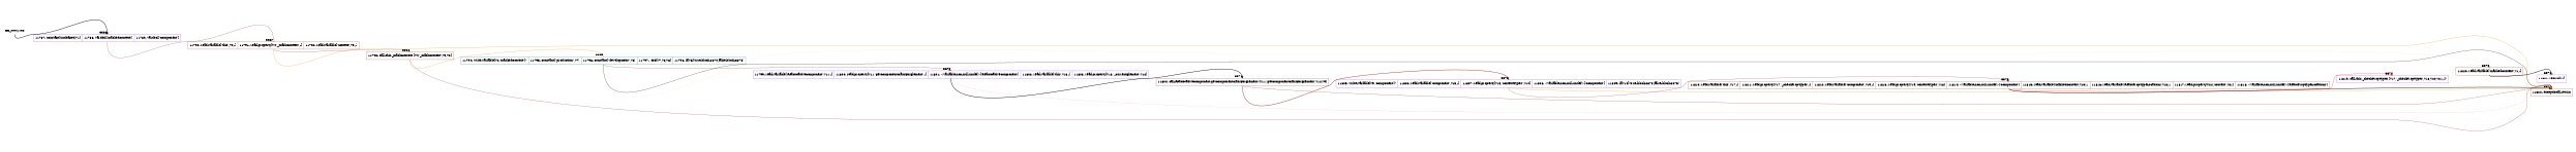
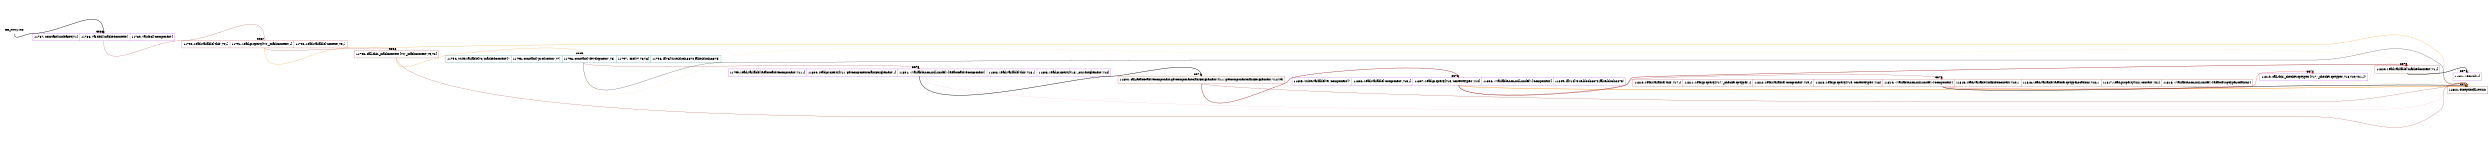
  digraph {
    rankdir=LR
    node [color=purple shape=record]
    edge [arrowhead=normal color=brown headport=n style=solid tailport=s]
    n1 [label=BB_entry138 shape=none]
    n2 [label="{11787: constant[undefined,v1]|11788: vardecl['maskedContext']|11789: vardecl['Component']}"]
    n3 [color=brown label="{11790: read-variable['this',v4,-]|11791: read-property[v4,'_maskContext',-]|11792: read-variable['context',v5,-]}"]
    n4 [color=brown label="{11793: call-this._maskContext [v4,'_maskContext',v5,v2]}"]
    n5 [color=brown label="{11822: exceptional-return}"]
    n6 [color=teal label="{11794: write-variable[v2,'maskedContext']*|11795: constant[\"production\",v7]|11796: constant[\"development\",v8]|11797: !==[v7,v8,v6]|11798: if[v6](true-block:3370,false-block:3375)}"]
    n7 [label="{11799: read-variable['ReactNativeComponent',v11,-]|11800: read-property[v11,'getComponentClassForElement',-]|11801: \<variable-non-null-undef\>['ReactNativeComponent']|11802: read-variable['this',v13,-]|11803: read-property[v13,'_currentElement',v12]}"]
    n8 [color=brown label="{11820: read-variable['maskedContext',v1,-]}"]
    n9 [color=brown label="{11804: call-ReactNativeComponent.getComponentClassForElement [v11,'getComponentClassForElement',v12,v9]}"]
    n10 [label="{11821: return[v1]}"]
    n11 [label="{11805: write-variable[v9,'Component']*|11806: read-variable['Component',v15,-]|11807: read-property[v15,'contextTypes',v14]|11808: \<variable-non-null-undef\>['Component']|11809: if[v14](true-block:3373,false-block:3375)}"]
    n12 [color=brown label="{11810: read-variable['this',v17,-]|11811: read-property[v17,'_checkPropTypes',-]|11812: read-variable['Component',v19,-]|11813: read-property[v19,'contextTypes',v18]|11814: \<variable-non-null-undef\>['Component']|11815: read-variable['maskedContext',v20,-]|11816: read-variable['ReactPropTypeLocations',v22,-]|11817: read-property[v22,'context',v21]|11818: \<variable-non-null-undef\>['ReactPropTypeLocations']}"]
    n13 [label="{11819: call-this._checkPropTypes [v17,'_checkPropTypes',v18,v20,v21,-]*}"]
    n1 -> n2 [arrowhead=diamond color=black headlabel="    3366" style=bold]
    n2 -> n3 [arrowhead=odot headlabel="      3367"]
    n3 -> n4 [arrowhead=odot headlabel="      3368"]
    n3 -> n5 [arrowhead=diamond color=darkorange headlabel="      3377"]
    n4 -> n5
    n4 -> n6 [arrowhead=odot color=darkorange headlabel="      3369"]
    n6 -> n5 [color=black]
    n6 -> n7 [arrowhead=diamond headlabel="      3370"]
    n6 -> n8 [arrowhead=odot color=darkorange headlabel="      3375" style=dotted]
    n7 -> n5 [color=red style=dotted]
    n7 -> n9 [arrowhead=diamond color=black headlabel="      3371" style=bold]
    n8 -> n5 [color=darkorange style=dotted]
    n8 -> n10 [arrowhead=odot color=black headlabel="      3376" style=bold]
    n9 -> n5
    n9 -> n11 [headlabel="      3372" style=bold]
-   n11 -> n5 [arrowhead=odot color=darkorange]
+   n11 -> n5 [arrowhead=odot color=darkorange style=bold]
+   n11 -> n8 [arrowhead=diamond style=bold]
    n11 -> n12 [arrowhead=diamond headlabel="      3373"]
    n12 -> n5 [color=black style=bold]
    n12 -> n13 [color=red headlabel="      3374"]
    n13 -> n5 [color=darkorange style=dotted]
    n13 -> n8 [arrowhead=odot style=dotted]
  }
